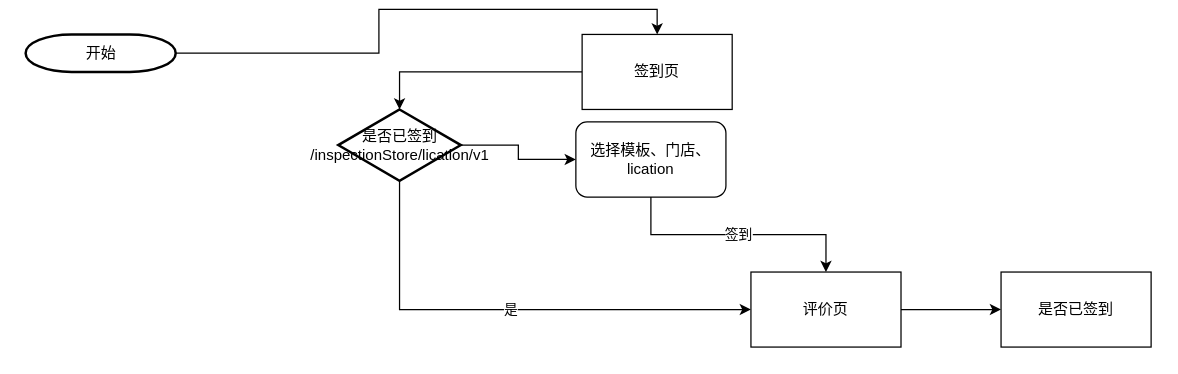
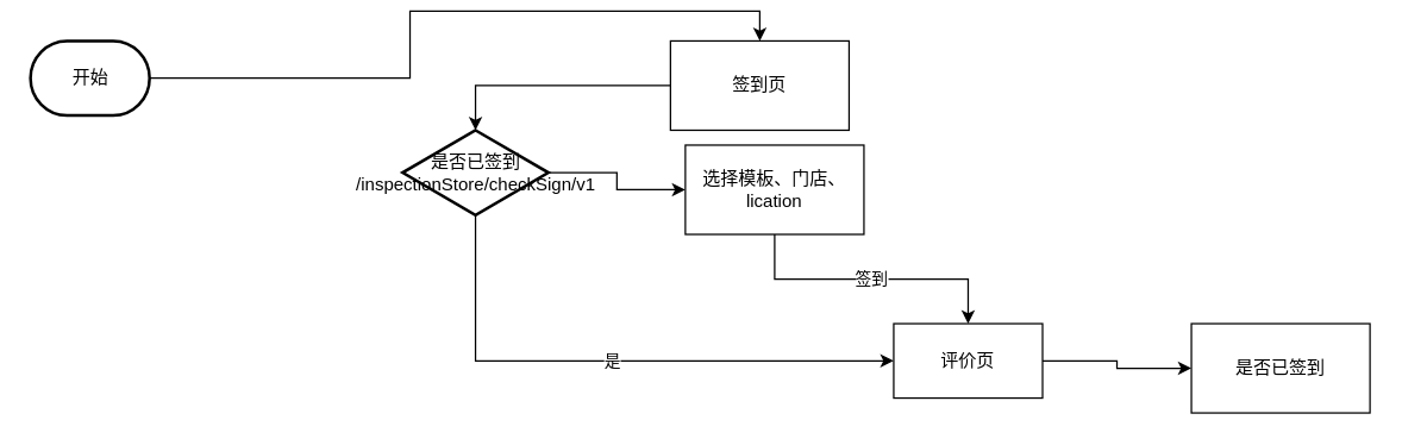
  <mxCell id="0" />
  <mxCell id="1" parent="0" />
  <mxCell id="2" style="edgeStyle=orthogonalEdgeStyle;rounded=0;orthogonalLoop=1;jettySize=auto;html=1;exitX=1;exitY=0.5;exitDx=0;exitDy=0;exitPerimeter=0;entryX=0.5;entryY=0;entryDx=0;entryDy=0;" edge="1" parent="1" source="3" target="8"><mxGeometry relative="1" as="geometry" /></mxCell>
- <mxCell id="3" value="开始" style="shape=mxgraph.flowchart.terminator;strokeWidth=2;gradientColor=none;gradientDirection=north;fontStyle=0;html=1;" parent="1" vertex="1"><mxGeometry x="20" y="20" width="120" height="30" as="geometry" /></mxCell>
+ <mxCell id="3" value="开始" style="shape=mxgraph.flowchart.terminator;strokeWidth=2;gradientColor=none;gradientDirection=north;fontStyle=0;html=1;" parent="1" vertex="1"><mxGeometry x="20" y="20" width="80" height="50" as="geometry" /></mxCell>
  <mxCell id="4" value="是" style="edgeStyle=orthogonalEdgeStyle;rounded=0;orthogonalLoop=1;jettySize=auto;html=1;exitX=0.5;exitY=1;exitDx=0;exitDy=0;exitPerimeter=0;entryX=0;entryY=0.5;entryDx=0;entryDy=0;" edge="1" parent="1" source="6" target="10"><mxGeometry relative="1" as="geometry" /></mxCell>
  <mxCell id="5" style="edgeStyle=orthogonalEdgeStyle;rounded=0;orthogonalLoop=1;jettySize=auto;html=1;exitX=1;exitY=0.5;exitDx=0;exitDy=0;exitPerimeter=0;entryX=0;entryY=0.5;entryDx=0;entryDy=0;" edge="1" parent="1" source="6" target="12"><mxGeometry relative="1" as="geometry"><mxPoint x="680" y="100" as="targetPoint" /></mxGeometry></mxCell>
- <mxCell id="6" value="是否已签到&lt;br&gt;/inspectionStore/lication/v1" style="shape=mxgraph.flowchart.decision;strokeWidth=2;gradientColor=none;gradientDirection=north;fontStyle=0;html=1;" vertex="1" parent="1"><mxGeometry x="270" y="80" width="98" height="57" as="geometry" /></mxCell>
+ <mxCell id="6" value="是否已签到&lt;br&gt;/inspectionStore/checkSign/v1" style="shape=mxgraph.flowchart.decision;strokeWidth=2;gradientColor=none;gradientDirection=north;fontStyle=0;html=1;" vertex="1" parent="1"><mxGeometry x="270" y="80" width="98" height="57" as="geometry" /></mxCell>
  <mxCell id="7" style="edgeStyle=orthogonalEdgeStyle;rounded=0;orthogonalLoop=1;jettySize=auto;html=1;exitX=0;exitY=0.5;exitDx=0;exitDy=0;entryX=0.5;entryY=0;entryDx=0;entryDy=0;entryPerimeter=0;" edge="1" parent="1" source="8" target="6"><mxGeometry relative="1" as="geometry" /></mxCell>
- <mxCell id="8" value="签到页" style="rounded=0;whiteSpace=wrap;html=1;" vertex="1" parent="1"><mxGeometry x="465" y="20" width="120" height="60" as="geometry" /></mxCell>
+ <mxCell id="8" value="签到页" style="rounded=0;whiteSpace=wrap;html=1;" vertex="1" parent="1"><mxGeometry x="450" y="20" width="120" height="60" as="geometry" /></mxCell>
  <mxCell id="9" style="edgeStyle=orthogonalEdgeStyle;rounded=0;orthogonalLoop=1;jettySize=auto;html=1;exitX=1;exitY=0.5;exitDx=0;exitDy=0;entryX=0;entryY=0.5;entryDx=0;entryDy=0;" edge="1" parent="1" source="10" target="13"><mxGeometry relative="1" as="geometry" /></mxCell>
- <mxCell id="10" value="评价页" style="rounded=0;whiteSpace=wrap;html=1;" vertex="1" parent="1"><mxGeometry x="600" y="210" width="120" height="60" as="geometry" /></mxCell>
+ <mxCell id="10" value="评价页" style="rounded=0;whiteSpace=wrap;html=1;" vertex="1" parent="1"><mxGeometry x="600" y="210" width="100" height="50" as="geometry" /></mxCell>
  <mxCell id="11" value="签到" style="edgeStyle=orthogonalEdgeStyle;rounded=0;orthogonalLoop=1;jettySize=auto;html=1;exitX=0.5;exitY=1;exitDx=0;exitDy=0;entryX=0.5;entryY=0;entryDx=0;entryDy=0;" edge="1" parent="1" source="12" target="10"><mxGeometry relative="1" as="geometry" /></mxCell>
- <mxCell id="12" value="选择模板、门店、lication" style="whiteSpace=wrap;html=1;rounded=1;" vertex="1" parent="1"><mxGeometry x="460" y="90" width="120" height="60" as="geometry" /></mxCell>
+ <mxCell id="12" value="选择模板、门店、lication" style="rounded=0;whiteSpace=wrap;html=1;" vertex="1" parent="1"><mxGeometry x="460" y="90" width="120" height="60" as="geometry" /></mxCell>
  <mxCell id="13" value="是否已签到" style="rounded=0;whiteSpace=wrap;html=1;" vertex="1" parent="1"><mxGeometry x="800" y="210" width="120" height="60" as="geometry" /></mxCell>
